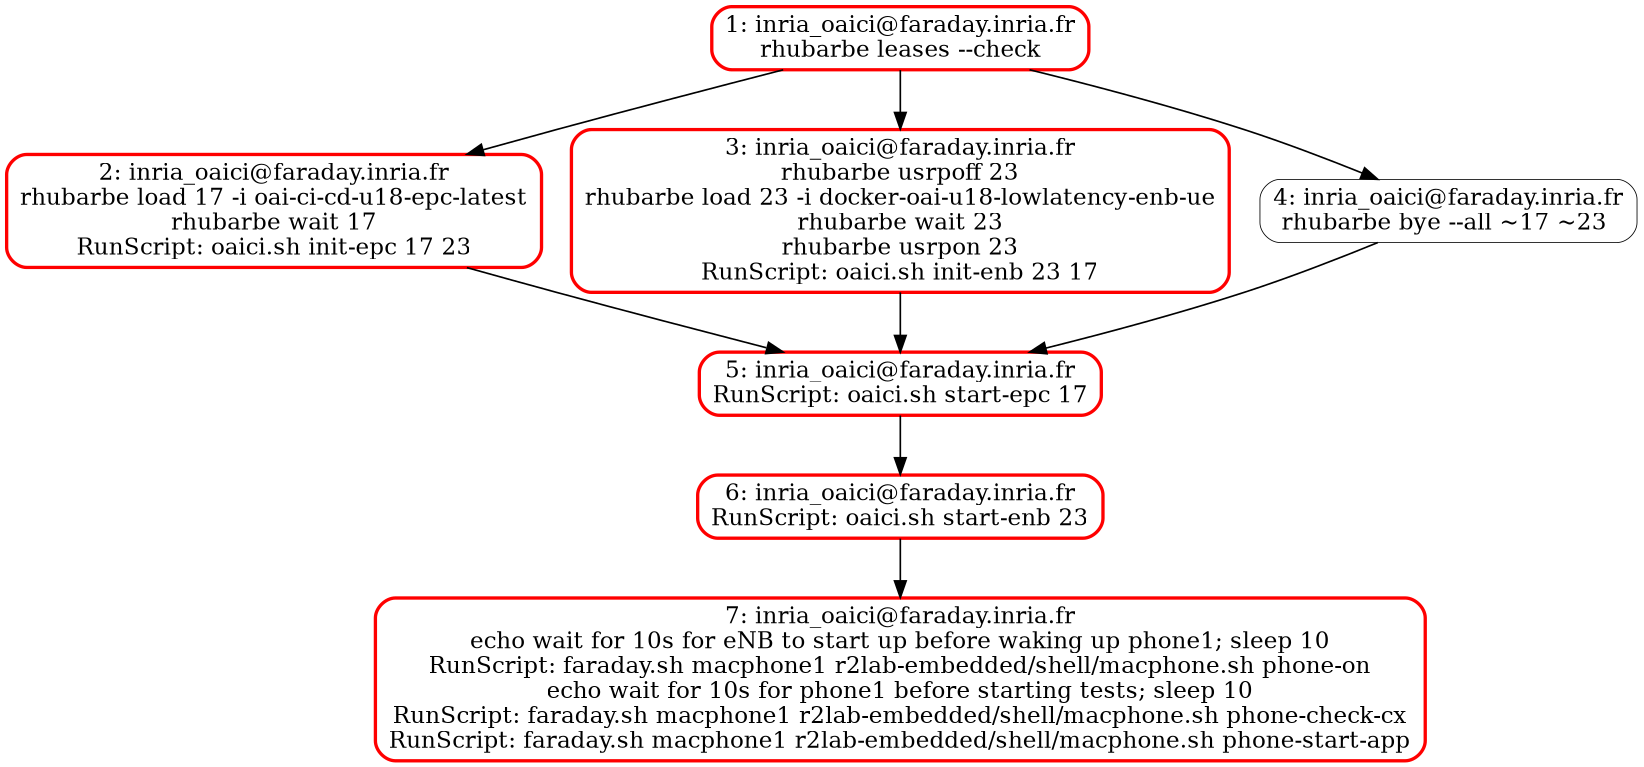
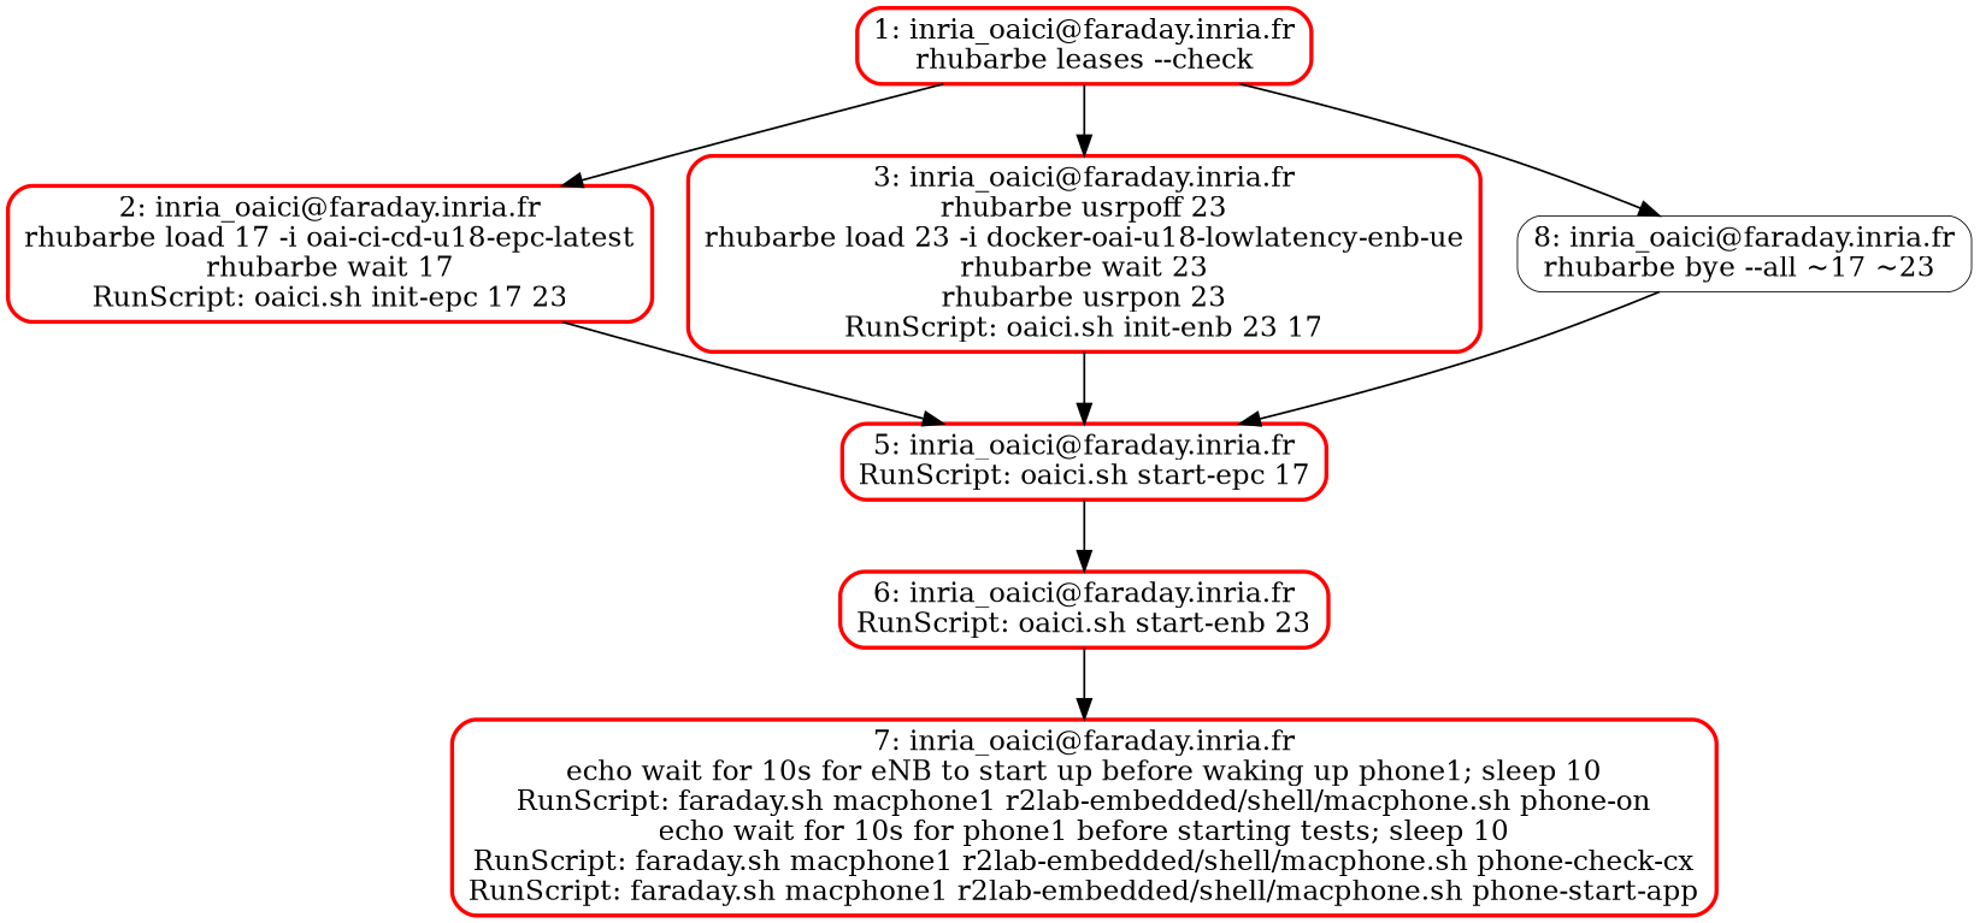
  digraph {
    compound=true
    node [color=red penwidth=2 shape=box style=rounded]
    n1 [label="1: inria_oaici@faraday.inria.fr\nrhubarbe leases --check"]
    n2 [label="2: inria_oaici@faraday.inria.fr\nrhubarbe load 17 -i oai-ci-cd-u18-epc-latest\nrhubarbe wait 17\nRunScript: oaici.sh init-epc 17 23"]
    n3 [label="3: inria_oaici@faraday.inria.fr\nrhubarbe usrpoff 23\nrhubarbe load 23 -i docker-oai-u18-lowlatency-enb-ue\nrhubarbe wait 23\nrhubarbe usrpon 23\nRunScript: oaici.sh init-enb 23 17"]
-   n4 [label="4: inria_oaici@faraday.inria.fr\nrhubarbe bye --all ~17 ~23 " penwidth=0.5 color=""]
+   n4 [label="8: inria_oaici@faraday.inria.fr\nrhubarbe bye --all ~17 ~23 " penwidth=0.5 color=""]
    n5 [label="5: inria_oaici@faraday.inria.fr\nRunScript: oaici.sh start-epc 17"]
    n6 [label="6: inria_oaici@faraday.inria.fr\nRunScript: oaici.sh start-enb 23"]
    n7 [label="7: inria_oaici@faraday.inria.fr\necho wait for 10s for eNB to start up before waking up phone1; sleep 10\nRunScript: faraday.sh macphone1 r2lab-embedded/shell/macphone.sh phone-on\necho wait for 10s for phone1 before starting tests; sleep 10\nRunScript: faraday.sh macphone1 r2lab-embedded/shell/macphone.sh phone-check-cx\nRunScript: faraday.sh macphone1 r2lab-embedded/shell/macphone.sh phone-start-app"]
    n1 -> n2
    n1 -> n3
    n1 -> n4
    n2 -> n5
    n3 -> n5
    n4 -> n5
    n5 -> n6
    n6 -> n7
  }
